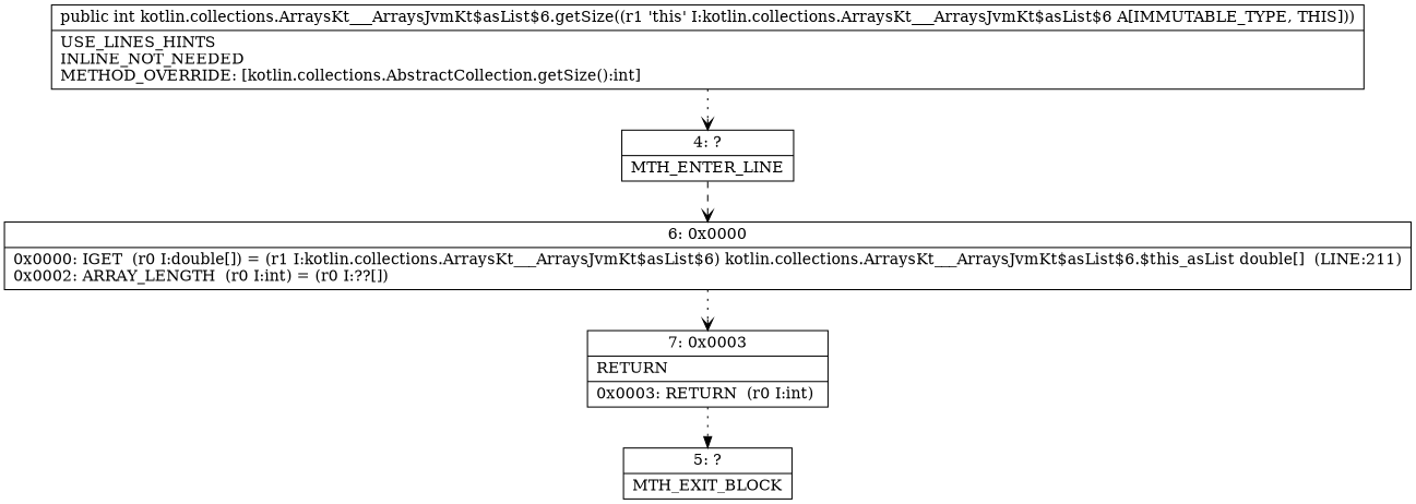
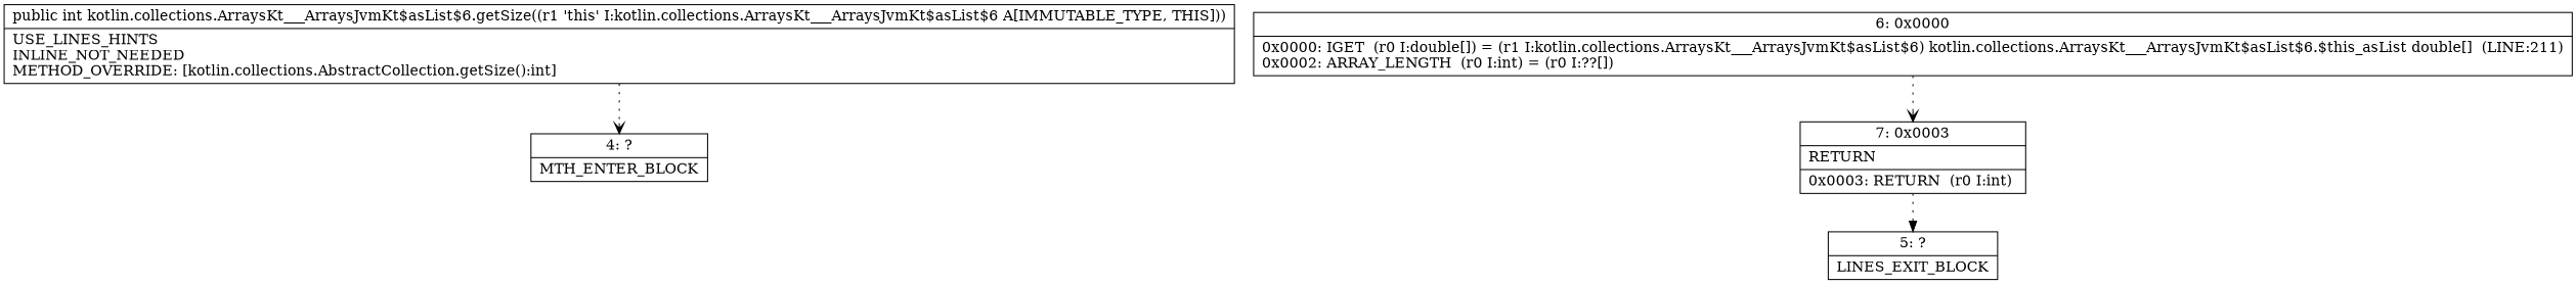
  digraph {
    node [shape=record]
    edge [arrowhead=vee style=dotted]
-   n1 [label="{4\:\ ?|MTH_ENTER_LINE\l}"]
+   n1 [label="{4\:\ ?|MTH_ENTER_BLOCK\l}"]
    n2 [label="{6\:\ 0x0000|0x0000: IGET  (r0 I:double[]) = (r1 I:kotlin.collections.ArraysKt___ArraysJvmKt$asList$6) kotlin.collections.ArraysKt___ArraysJvmKt$asList$6.$this_asList double[]  (LINE:211)\l0x0002: ARRAY_LENGTH  (r0 I:int) = (r0 I:??[]) \l}"]
    n3 [label="{7\:\ 0x0003|RETURN\l|0x0003: RETURN  (r0 I:int) \l}"]
-   n4 [label="{5\:\ ?|MTH_EXIT_BLOCK\l}"]
+   n4 [label="{5\:\ ?|LINES_EXIT_BLOCK\l}"]
    n5 [label="{public int kotlin.collections.ArraysKt___ArraysJvmKt$asList$6.getSize((r1 'this' I:kotlin.collections.ArraysKt___ArraysJvmKt$asList$6 A[IMMUTABLE_TYPE, THIS]))  | USE_LINES_HINTS\lINLINE_NOT_NEEDED\lMETHOD_OVERRIDE: [kotlin.collections.AbstractCollection.getSize():int]\l}"]
-   n1 -> n2 [style=dashed]
    n2 -> n3
    n3 -> n4 [arrowhead=normal]
    n5 -> n1
  }
